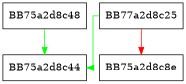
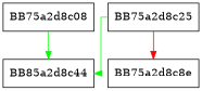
  digraph {
    splines=ortho
    node [shape=box]
    edge [color=green]
-   BB75a2d8c08 [label=BB75a2d8c48]
-   BB75a2d8c44
-   BB75a2d8c25 [label=BB77a2d8c25]
+   BB75a2d8c08
+   BB75a2d8c44 [label=BB85a2d8c44]
+   BB75a2d8c25
    n4 [label=BB75a2d8c8e]
    BB75a2d8c08 -> BB75a2d8c44
    BB75a2d8c25 -> BB75a2d8c44
    BB75a2d8c25 -> n4 [color=red]
  }
